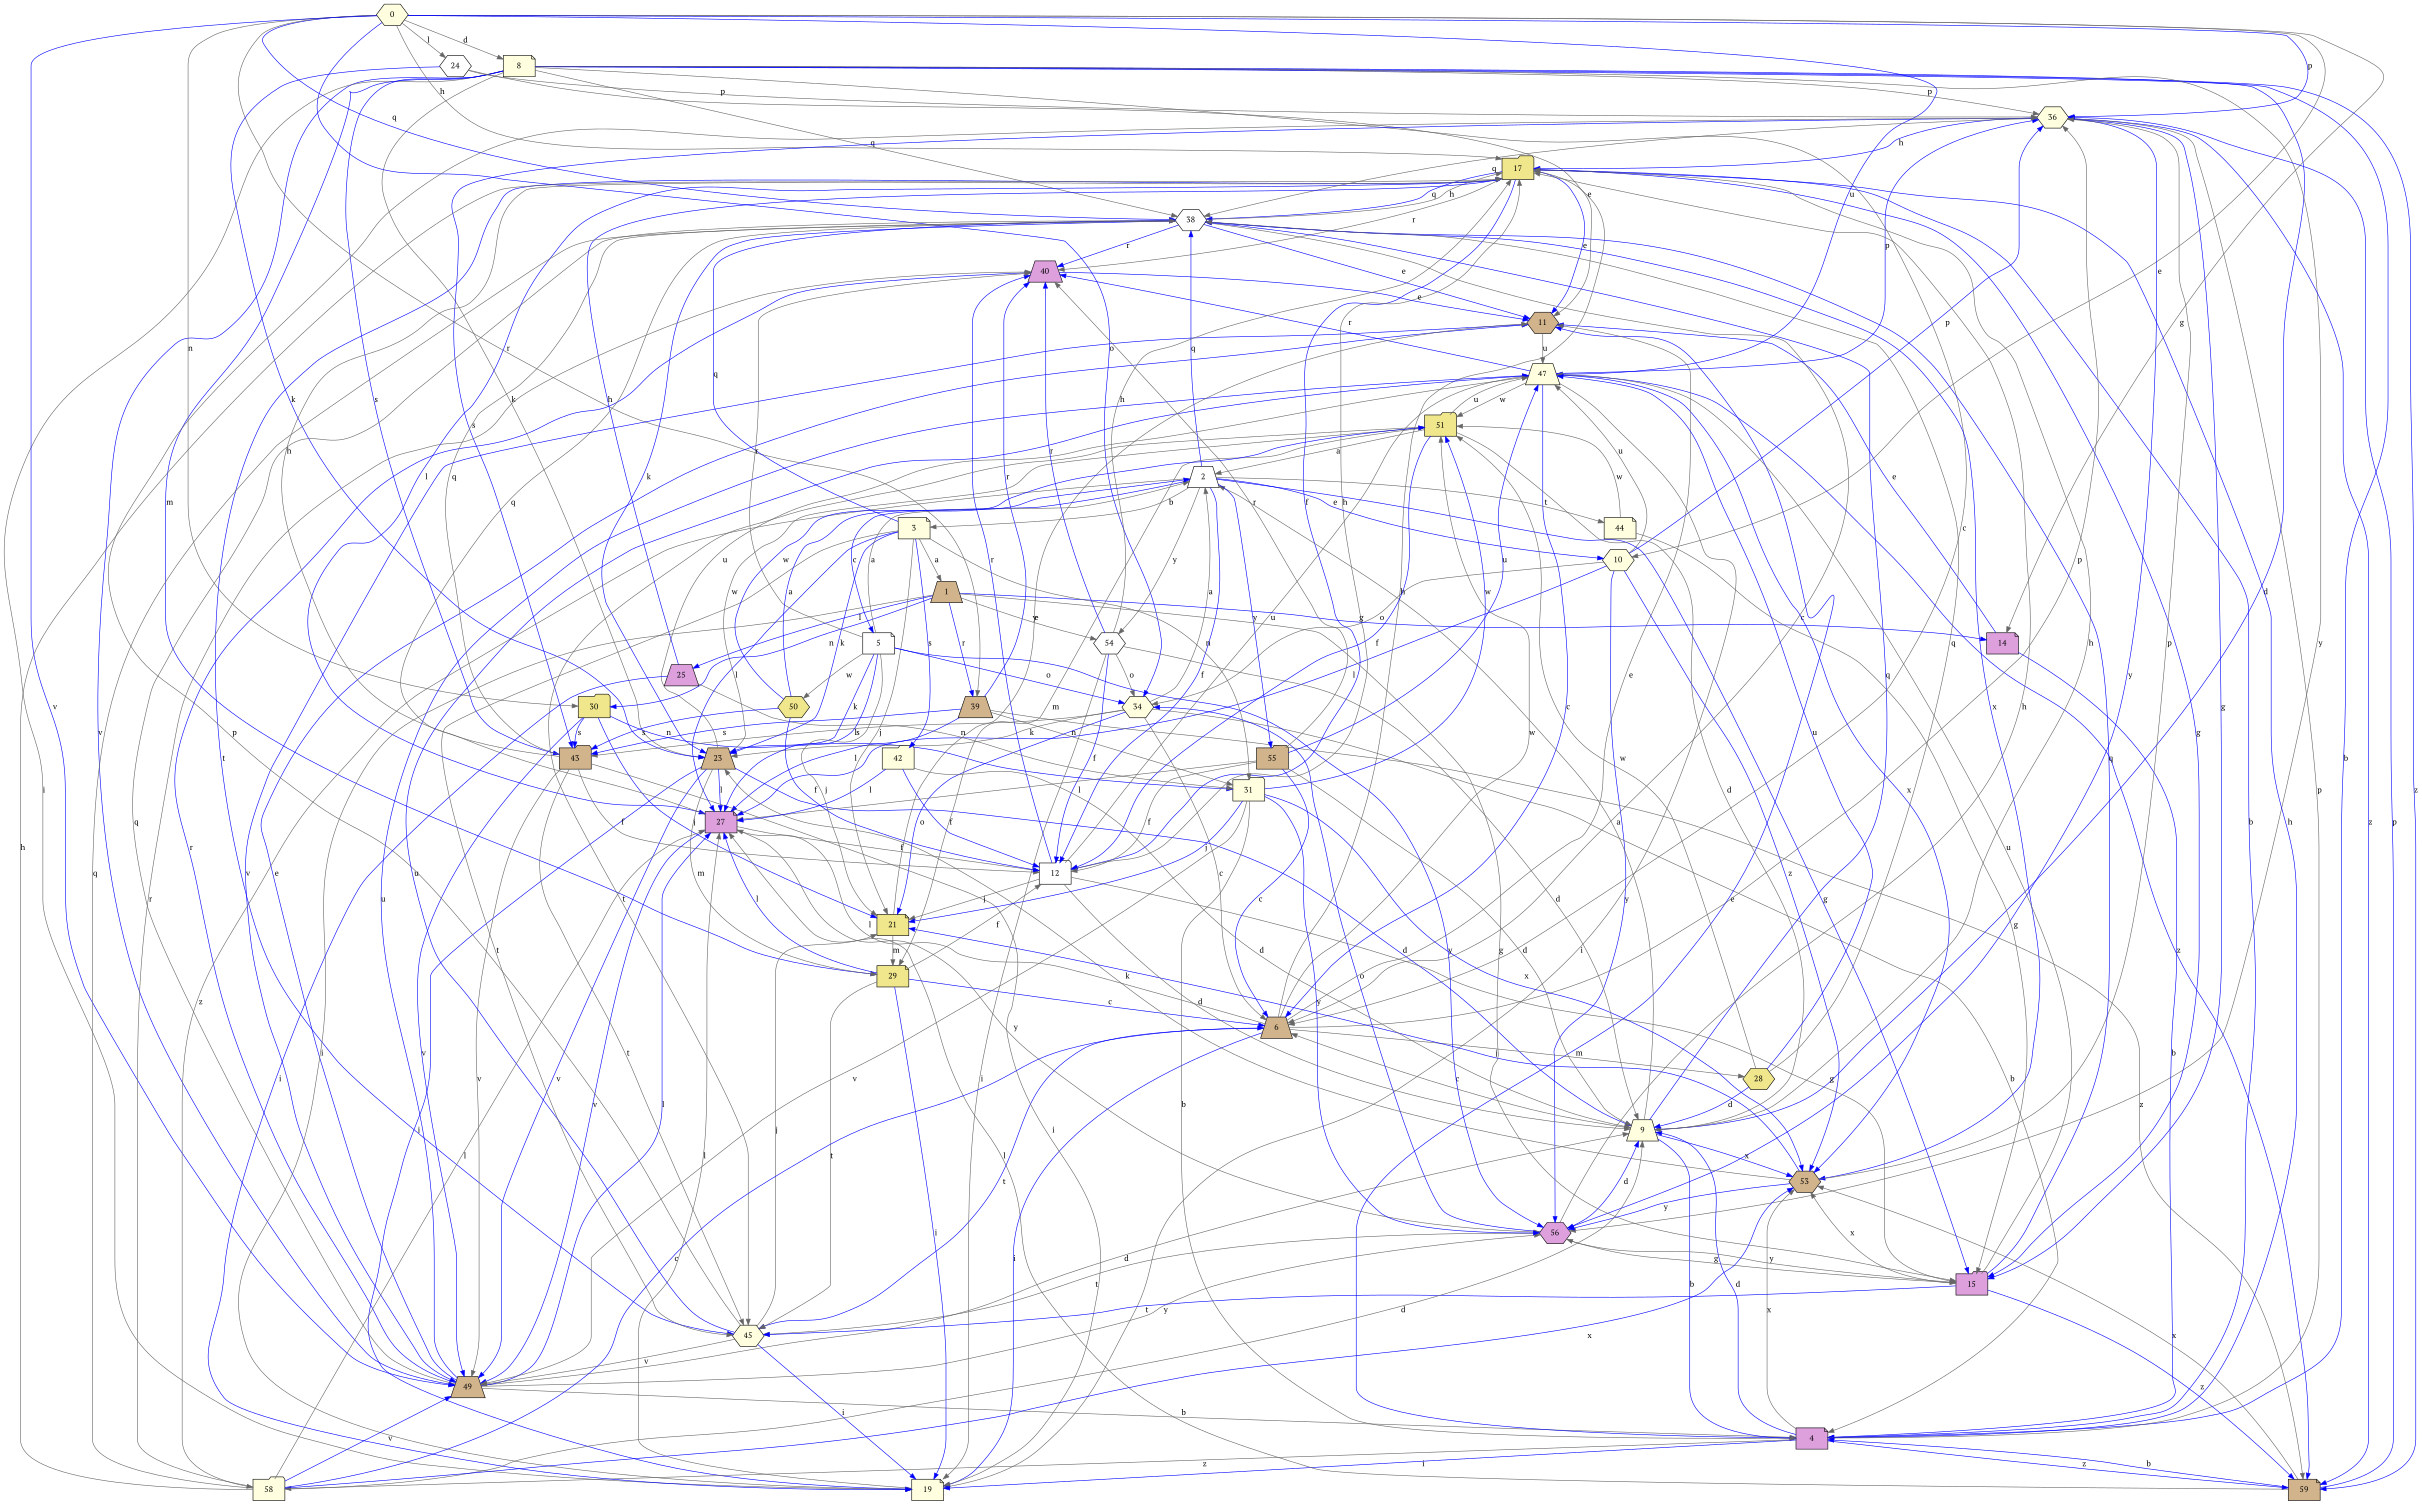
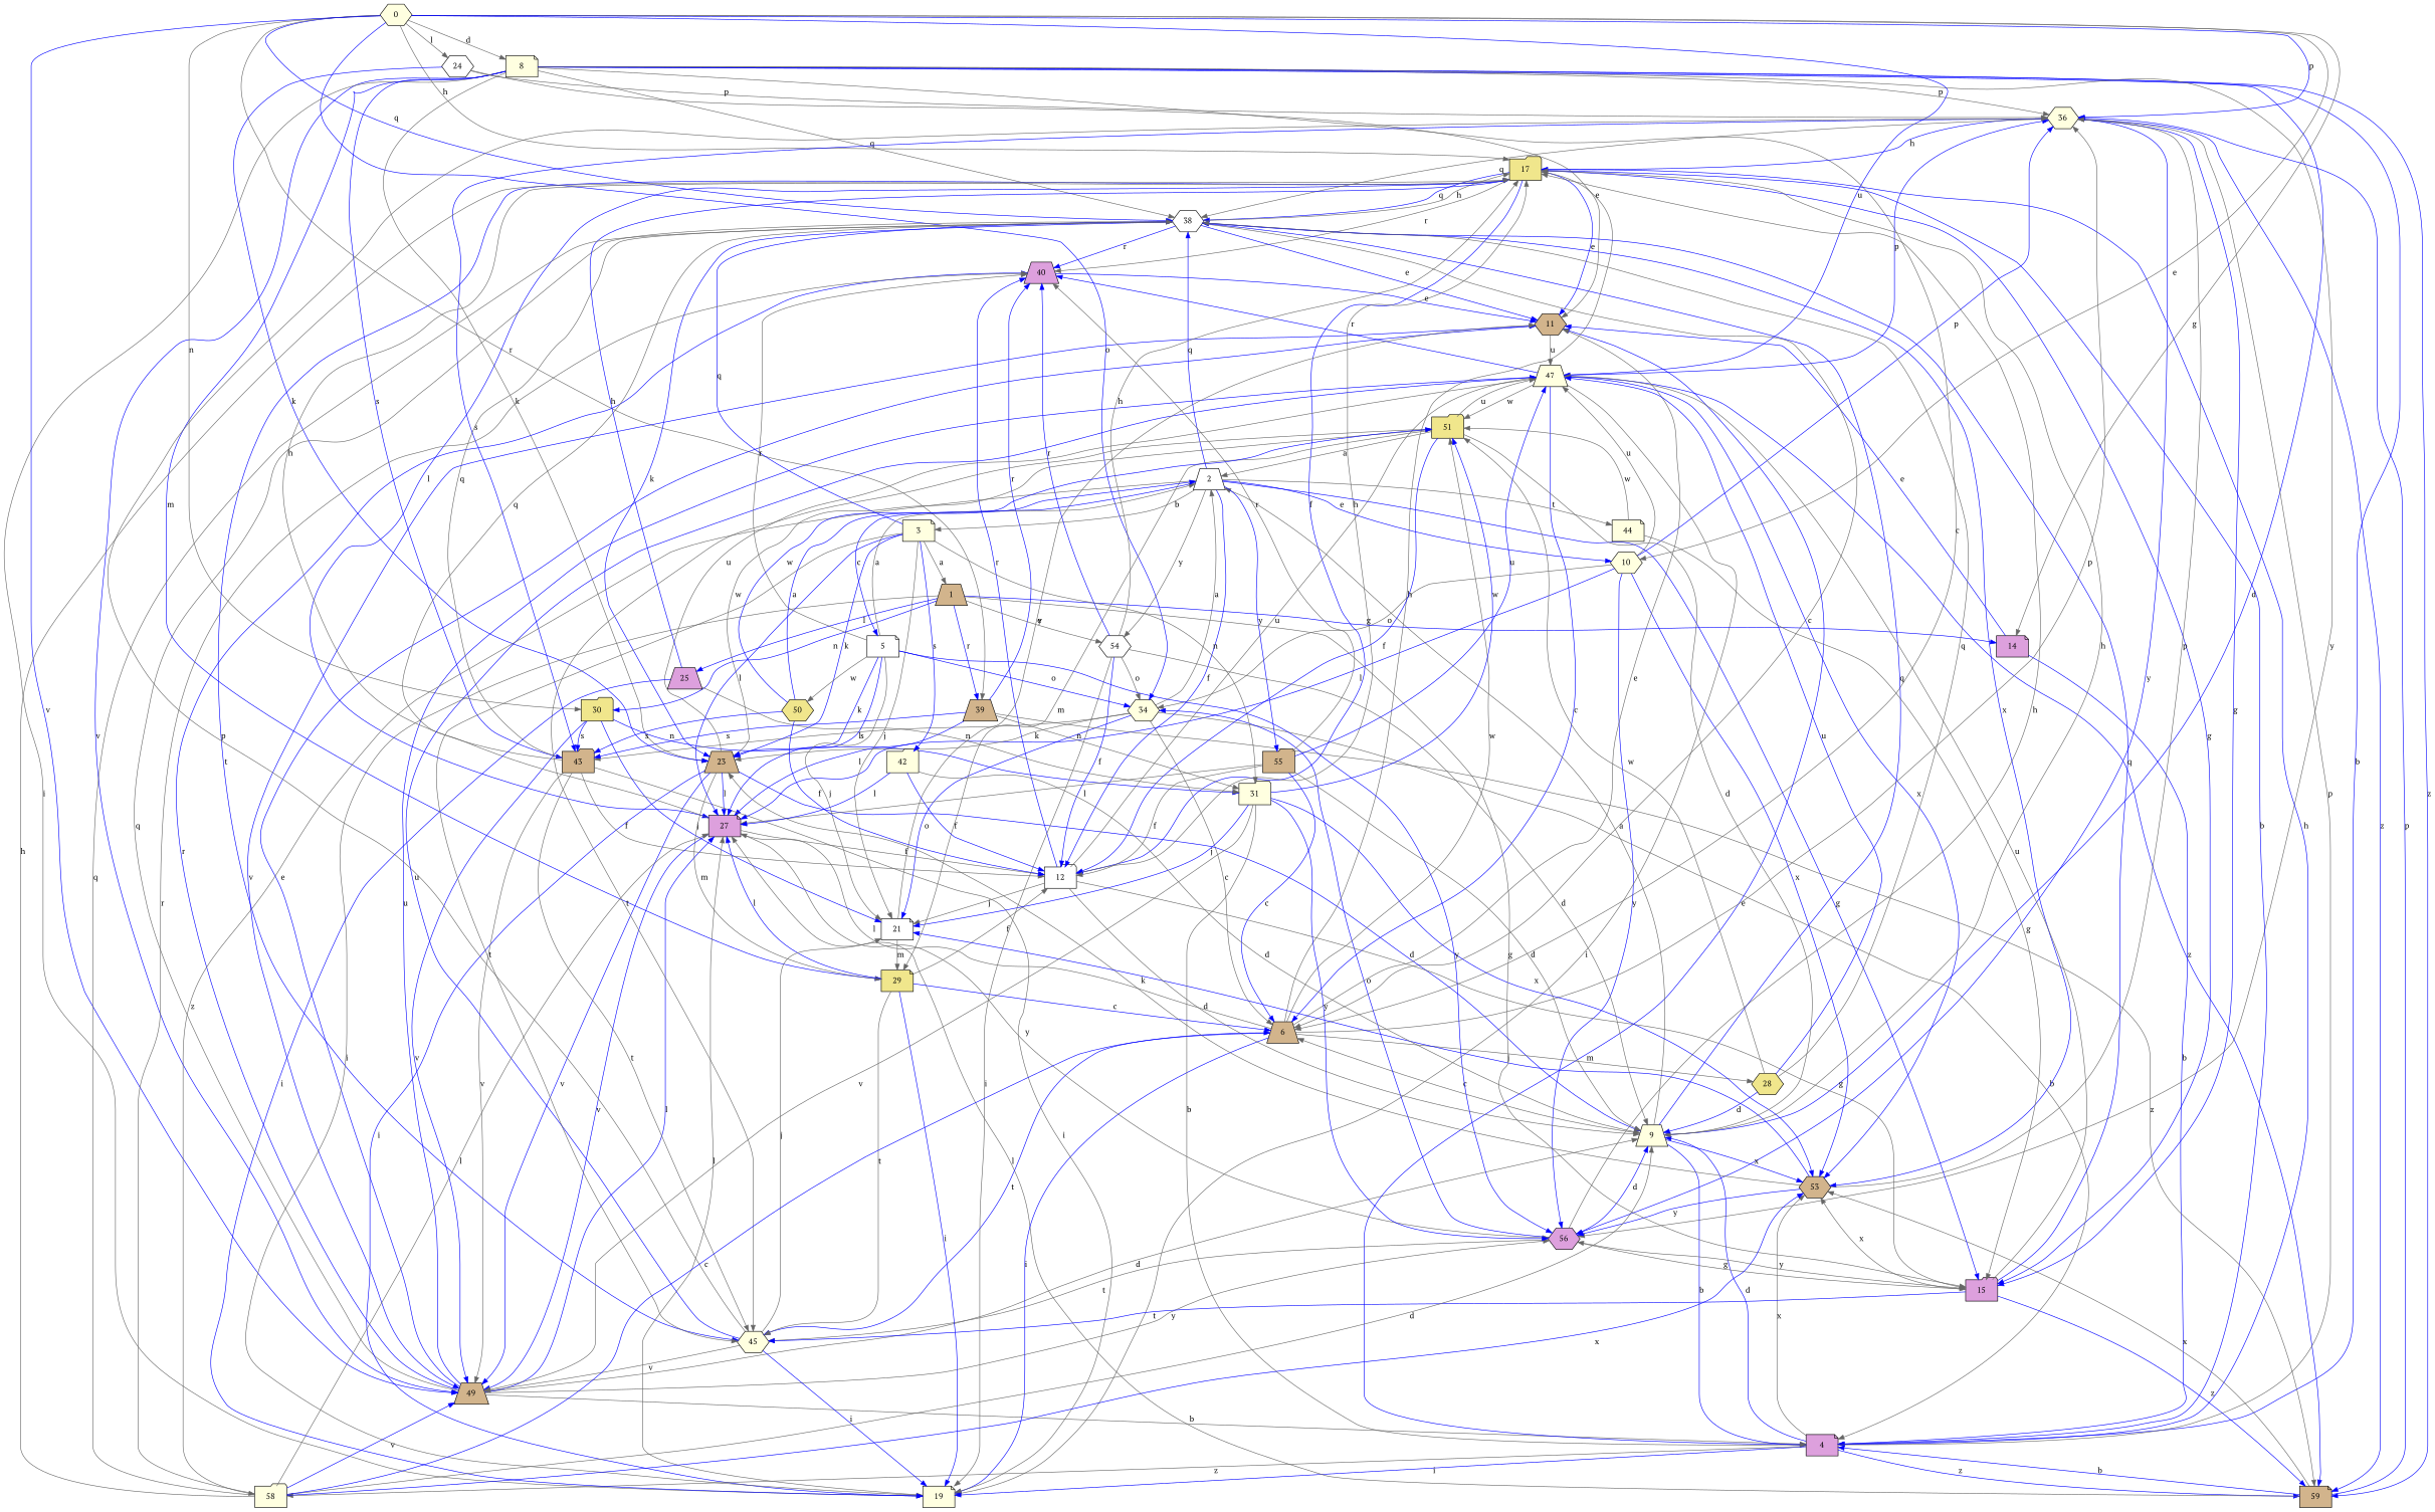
  strict digraph {
    fontname="PT Serif"
    node [fillcolor=lightyellow fontname="PT Serif" shape=hexagon style=filled]
    edge [color=gray40 fontname="PT Serif"]
    8 [shape=note]
    0
    10
    14 [fillcolor=plum shape=note]
    17 [fillcolor=khaki shape=folder]
    24 [fillcolor=white]
    30 [fillcolor=khaki shape=folder]
    34
    36
    38 [fillcolor=white]
    39 [fillcolor=tan shape=trapezium]
    47 [shape=trapezium]
    49 [fillcolor=tan shape=trapezium]
    19 [shape=note]
    23 [fillcolor=tan shape=trapezium]
    4 [fillcolor=plum shape=note]
    9 [shape=trapezium]
    59 [fillcolor=tan shape=note]
    56 [fillcolor=plum]
    6 [fillcolor=tan shape=trapezium]
    29 [fillcolor=khaki shape=note]
    43 [fillcolor=tan shape=folder]
    27 [fillcolor=plum shape=note]
    53 [fillcolor=tan]
    11 [fillcolor=tan]
    15 [fillcolor=plum shape=folder]
    12 [fillcolor=white shape=folder]
    45
    40 [fillcolor=plum shape=trapezium]
-   21 [fillcolor=khaki shape=note]
+   21 [fillcolor=white shape=note]
    31 [shape=folder]
    2 [fillcolor=white shape=trapezium]
    51 [fillcolor=khaki shape=folder]
    1 [fillcolor=tan shape=trapezium]
    25 [fillcolor=plum shape=trapezium]
    54 [fillcolor=white]
    3 [shape=note]
    5 [fillcolor=white shape=note]
    44 [shape=note]
    55 [fillcolor=tan shape=folder]
    58 [shape=folder]
    42 [shape=folder]
    50 [fillcolor=khaki]
    28 [fillcolor=khaki]
    8 -> 36 [label=p]
    8 -> 38 [label=q]
    8 -> 49 [color=blue label=v]
    8 -> 19 [label=i]
    8 -> 23 [label=k]
    8 -> 4 [color=blue label=b]
    8 -> 9 [color=blue label=d]
    8 -> 59 [color=blue label=z]
    8 -> 56 [label=y]
    8 -> 6 [label=c]
    8 -> 29 [color=blue label=m]
    8 -> 43 [color=blue label=s]
    0 -> 8 [label=d]
    0 -> 10 [label=e]
    0 -> 14 [label=g]
    0 -> 17 [label=h]
    0 -> 24 [label=l]
    0 -> 30 [label=n]
    0 -> 34 [color=blue label=o]
    0 -> 36 [color=blue label=p]
    0 -> 38 [color=blue label=q]
    0 -> 39 [label=r]
    0 -> 47 [color=blue label=u]
    0 -> 49 [color=blue label=v]
    10 -> 34 [label=o]
    10 -> 36 [color=blue label=p]
    10 -> 47 [label=u]
    10 -> 56 [color=blue label=y]
    10 -> 27 [color=blue label=l]
-   10 -> 53 [color=blue label=z]
+   10 -> 53 [color=blue label=x]
    14 -> 4 [color=blue label=b]
    14 -> 11 [color=blue label=e]
    17 -> 38 [color=blue label=q]
    17 -> 4 [color=blue label=b]
    17 -> 27 [color=blue label=l]
    17 -> 11 [color=blue label=e]
    17 -> 15 [color=blue label=g]
    17 -> 12 [color=blue label=f]
    17 -> 45 [color=blue label=t]
    17 -> 40 [label=r]
    24 -> 36 [label=p]
    24 -> 23 [color=blue label=k]
    24 -> 11 [label=e]
    30 -> 49 [color=blue label=v]
    30 -> 43 [color=blue label=s]
    30 -> 21 [color=blue label=j]
    30 -> 31 [color=blue label=n]
    34 -> 23 [label=k]
    34 -> 4 [label=b]
    34 -> 6 [label=c]
    34 -> 43 [label=s]
    34 -> 21 [color=blue label=o]
    34 -> 2 [label=a]
    36 -> 17 [color=blue label=h]
    36 -> 38 [label=q]
    36 -> 59 [color=blue label=z]
    36 -> 56 [color=blue label=y]
    36 -> 43 [color=blue label=s]
    36 -> 15 [color=blue label=g]
    38 -> 17 [label=h]
    38 -> 23 [color=blue label=k]
    38 -> 6 [label=c]
    38 -> 53 [color=blue label=x]
    38 -> 11 [color=blue label=e]
    38 -> 40 [color=blue label=r]
    39 -> 59 [label=z]
    39 -> 43 [color=blue label=s]
    39 -> 27 [color=blue label=l]
    39 -> 40 [color=blue label=r]
    39 -> 31 [label=n]
    47 -> 36 [color=blue label=p]
    47 -> 19 [label=i]
    47 -> 59 [color=blue label=z]
    47 -> 6 [color=blue label=c]
    47 -> 53 [color=blue label=x]
    47 -> 40 [color=blue label=r]
    47 -> 51 [label=w]
    49 -> 38 [label=q]
    49 -> 47 [color=blue label=u]
    49 -> 4 [label=b]
    49 -> 9 [label=d]
    49 -> 56 [label=y]
    49 -> 27 [color=blue label=l]
    49 -> 11 [color=blue label=e]
    49 -> 40 [color=blue label=r]
    19 -> 27 [label=l]
    23 -> 47 [label=u]
    23 -> 49 [color=blue label=v]
    23 -> 19 [color=blue label=i]
    23 -> 9 [color=blue label=d]
    23 -> 29 [label=m]
    23 -> 27 [color=blue label=l]
    23 -> 51 [label=w]
    4 -> 17 [color=blue label=h]
    4 -> 36 [label=p]
    4 -> 19 [color=blue label=i]
    4 -> 9 [color=blue label=d]
    4 -> 59 [color=blue label=z]
    4 -> 53 [label=x]
    4 -> 11 [color=blue label=e]
    4 -> 58 [label=z]
    9 -> 17 [label=h]
    9 -> 38 [color=blue label=q]
    9 -> 4 [color=blue label=b]
    9 -> 6 [label=c]
    9 -> 53 [color=blue label=x]
    9 -> 2 [label=a]
    59 -> 36 [color=blue label=p]
    59 -> 4 [color=blue label=b]
    59 -> 27 [label=l]
    59 -> 53 [label=x]
    56 -> 17 [label=h]
    56 -> 34 [color=blue label=o]
    56 -> 9 [color=blue label=d]
    56 -> 15 [label=g]
    56 -> 45 [label=t]
    6 -> 17 [label=h]
    6 -> 36 [label=p]
    6 -> 19 [color=blue label=i]
    6 -> 27 [label=l]
    6 -> 11 [label=e]
    6 -> 45 [color=blue label=t]
    6 -> 51 [label=w]
    6 -> 28 [label=m]
    29 -> 19 [color=blue label=i]
    29 -> 6 [color=blue label=c]
    29 -> 27 [color=blue label=l]
    29 -> 12 [label=f]
    29 -> 45 [label=t]
    43 -> 17 [label=h]
    43 -> 38 [label=q]
    43 -> 49 [label=v]
    43 -> 19 [label=i]
    43 -> 12 [label=f]
    43 -> 45 [label=t]
    27 -> 38 [label=q]
    27 -> 49 [color=blue label=v]
    27 -> 56 [label=y]
    27 -> 12 [label=f]
    53 -> 36 [label=p]
    53 -> 23 [label=k]
    53 -> 56 [color=blue label=y]
    53 -> 21 [color=blue label=j]
    11 -> 47 [label=u]
    11 -> 49 [color=blue label=v]
    15 -> 38 [color=blue label=q]
    15 -> 47 [label=u]
    15 -> 59 [color=blue label=z]
    15 -> 56 [label=y]
    15 -> 53 [label=x]
    15 -> 45 [color=blue label=t]
    12 -> 17 [label=h]
    12 -> 47 [label=u]
    12 -> 9 [label=d]
    12 -> 15 [label=g]
    12 -> 40 [color=blue label=r]
    12 -> 21 [label=j]
    45 -> 36 [label=p]
    45 -> 47 [color=blue label=u]
    45 -> 49 [label=v]
    45 -> 19 [color=blue label=i]
    45 -> 21 [label=j]
    40 -> 11 [color=blue label=e]
    21 -> 29 [label=m]
    21 -> 11 [label=e]
    31 -> 49 [label=v]
    31 -> 4 [label=b]
    31 -> 56 [color=blue label=y]
    31 -> 53 [color=blue label=x]
    31 -> 21 [color=blue label=j]
    31 -> 51 [color=blue label=w]
    2 -> 10 [color=blue label=e]
    2 -> 38 [color=blue label=q]
    2 -> 15 [color=blue label=g]
    2 -> 12 [color=blue label=f]
    2 -> 54 [label=y]
    2 -> 3 [label=b]
    2 -> 5 [color=blue label=c]
    2 -> 44 [label=t]
    2 -> 55 [color=blue label=y]
    2 -> 58 [label=z]
    51 -> 47 [label=u]
    51 -> 9 [label=d]
    51 -> 29 [label=m]
    51 -> 12 [color=blue label=f]
    51 -> 45 [label=t]
    51 -> 2 [label=a]
    1 -> 14 [color=blue label=g]
    1 -> 30 [color=blue label=n]
    1 -> 39 [color=blue label=r]
    1 -> 19 [label=i]
    1 -> 15 [label=g]
    1 -> 25 [color=blue label=l]
    1 -> 54 [label=y]
    25 -> 17 [color=blue label=h]
    25 -> 19 [color=blue label=i]
    25 -> 31 [label=n]
    54 -> 17 [label=h]
    54 -> 34 [label=o]
    54 -> 19 [label=i]
    54 -> 9 [label=d]
    54 -> 12 [color=blue label=f]
    54 -> 40 [color=blue label=r]
    3 -> 38 [color=blue label=q]
    3 -> 23 [color=blue label=k]
    3 -> 27 [color=blue label=l]
    3 -> 45 [label=t]
    3 -> 21 [label=j]
    3 -> 31 [label=n]
    3 -> 1 [label=a]
    3 -> 42 [color=blue label=s]
    5 -> 34 [color=blue label=o]
    5 -> 23 [color=blue label=k]
    5 -> 56 [color=blue label=y]
    5 -> 27 [color=blue label=l]
    5 -> 40 [label=r]
    5 -> 21 [label=j]
    5 -> 2 [label=a]
    5 -> 50 [label=w]
    44 -> 15 [label=g]
    44 -> 51 [label=w]
    55 -> 47 [color=blue label=u]
    55 -> 9 [label=d]
    55 -> 6 [color=blue label=c]
    55 -> 27 [label=l]
    55 -> 12 [label=f]
    55 -> 40 [label=r]
    58 -> 17 [label=h]
    58 -> 38 [label=q]
    58 -> 49 [color=blue label=v]
    58 -> 9 [label=d]
    58 -> 6 [color=blue label=c]
    58 -> 27 [label=l]
    58 -> 53 [color=blue label=x]
    58 -> 40 [label=r]
    42 -> 9 [label=d]
    42 -> 27 [color=blue label=l]
    42 -> 12 [color=blue label=f]
    50 -> 43 [color=blue label=s]
    50 -> 12 [color=blue label=f]
    50 -> 2 [color=blue label=a]
    50 -> 51 [color=blue label=w]
    28 -> 38 [label=q]
    28 -> 47 [color=blue label=u]
    28 -> 9 [color=blue label=d]
    28 -> 51 [label=w]
  }
